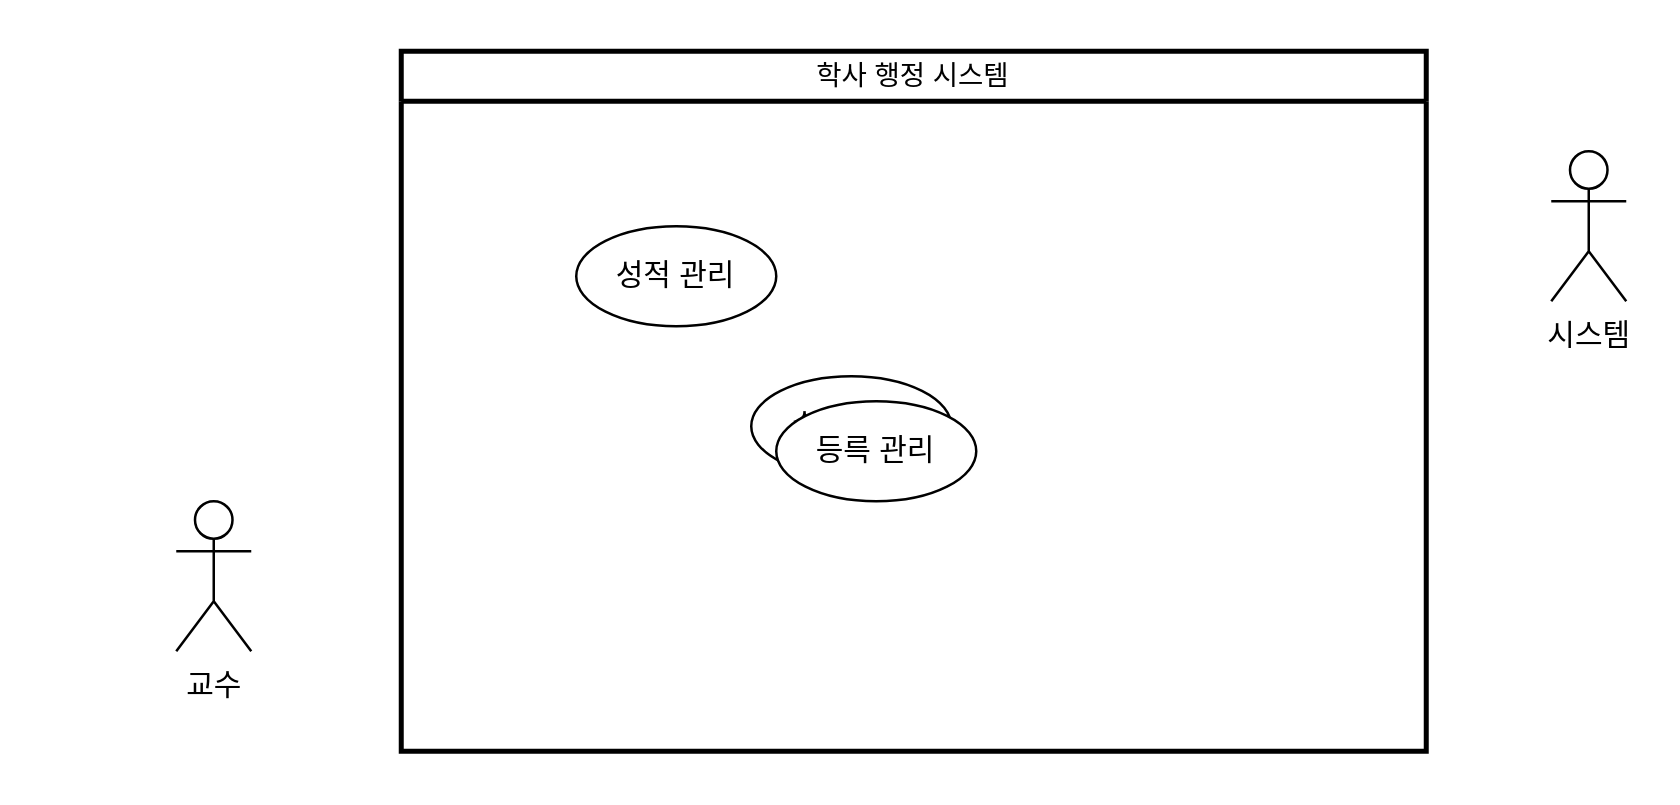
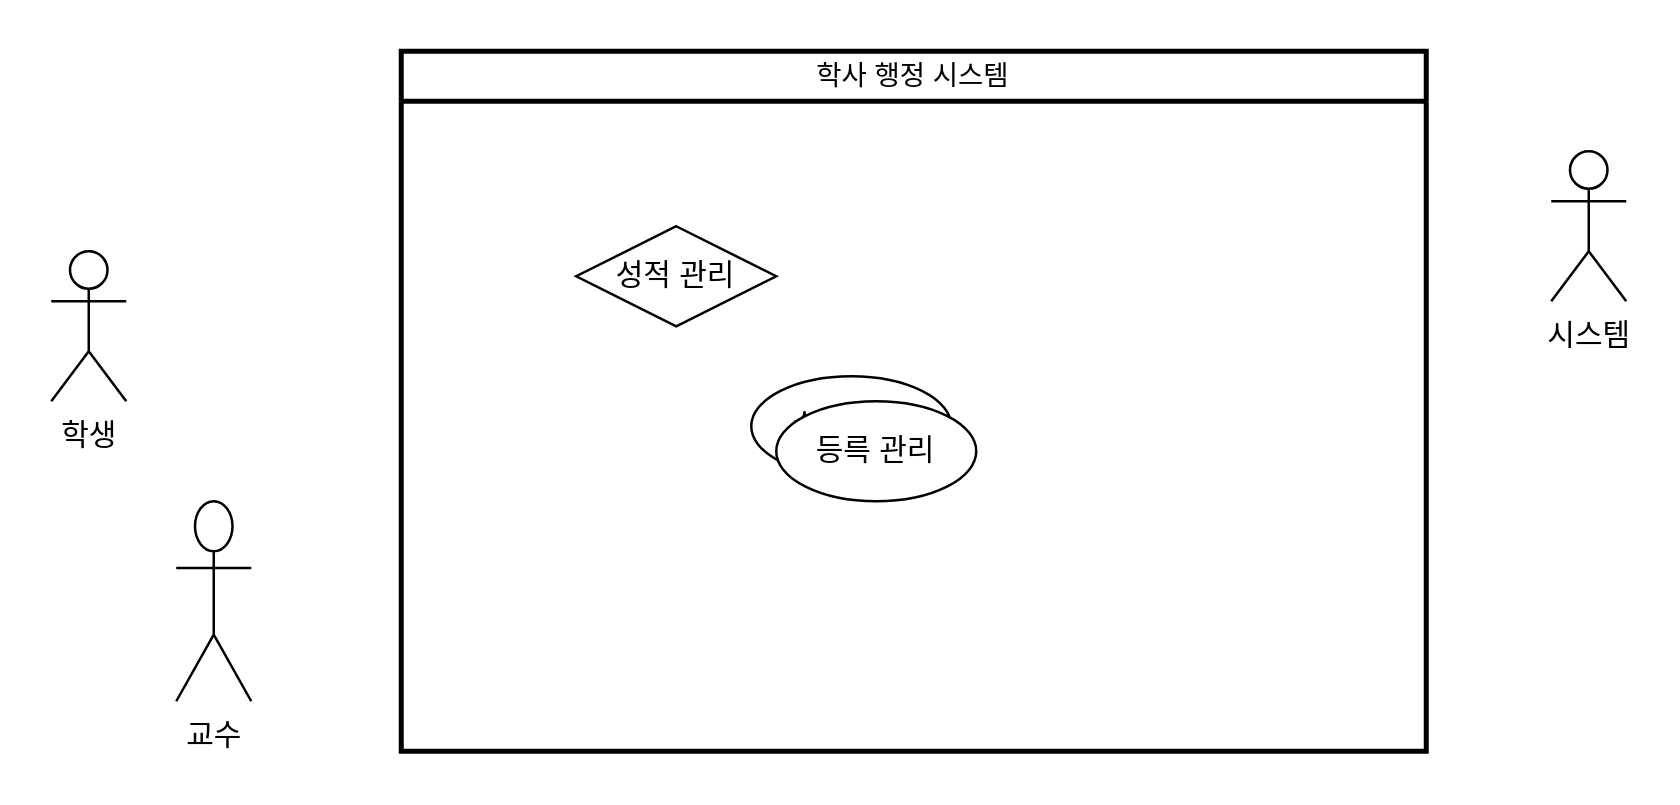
  <mxCell id="0" />
  <mxCell id="1" parent="0" />
  <mxCell id="2" value="&lt;div&gt;학사 행정 시스템&lt;/div&gt;" style="swimlane;html=1;startSize=20;fontStyle=0;collapsible=0;horizontal=1;swimlaneLine=1;strokeWidth=2;swimlaneFillColor=none;whiteSpace=wrap;fontFamily=Helvetica;fontSize=11;fontColor=default;labelBackgroundColor=default;fillColor=none;strokeColor=default;" vertex="1" parent="1"><mxGeometry x="160" y="20" width="410" height="280" as="geometry" /></mxCell>
- <mxCell id="3" value="성적 관리" style="ellipse;whiteSpace=wrap;html=1;" vertex="1" parent="2"><mxGeometry x="70" y="70" width="80" height="40" as="geometry" /></mxCell>
+ <mxCell id="3" value="성적 관리" style="rhombus;whiteSpace=wrap;html=1;" vertex="1" parent="2"><mxGeometry x="70" y="70" width="80" height="40" as="geometry" /></mxCell>
+ <mxCell id="4" value="&lt;div&gt;학생&lt;/div&gt;" style="shape=umlActor;verticalLabelPosition=bottom;verticalAlign=top;html=1;outlineConnect=0;" vertex="1" parent="1"><mxGeometry x="20" y="100" width="30" height="60" as="geometry" /></mxCell>
  <mxCell id="5" value="시스템" style="shape=umlActor;verticalLabelPosition=bottom;verticalAlign=top;html=1;outlineConnect=0;" vertex="1" parent="1"><mxGeometry x="620" y="60" width="30" height="60" as="geometry" /></mxCell>
- <mxCell id="6" value="&lt;div&gt;교수&lt;/div&gt;" style="shape=umlActor;verticalLabelPosition=bottom;verticalAlign=top;html=1;outlineConnect=0;" vertex="1" parent="1"><mxGeometry x="70" y="200" width="30" height="60" as="geometry" /></mxCell>
+ <mxCell id="6" value="&lt;div&gt;교수&lt;/div&gt;" style="shape=umlActor;verticalLabelPosition=bottom;verticalAlign=top;html=1;outlineConnect=0;" vertex="1" parent="1"><mxGeometry x="70" y="200" width="30" height="80" as="geometry" /></mxCell>
  <mxCell id="7" value="수강 관리" style="ellipse;whiteSpace=wrap;html=1;" vertex="1" parent="1"><mxGeometry x="300" y="150" width="80" height="40" as="geometry" /></mxCell>
  <mxCell id="8" value="등륵 관리" style="ellipse;whiteSpace=wrap;html=1;" vertex="1" parent="1"><mxGeometry x="310" y="160" width="80" height="40" as="geometry" /></mxCell>
